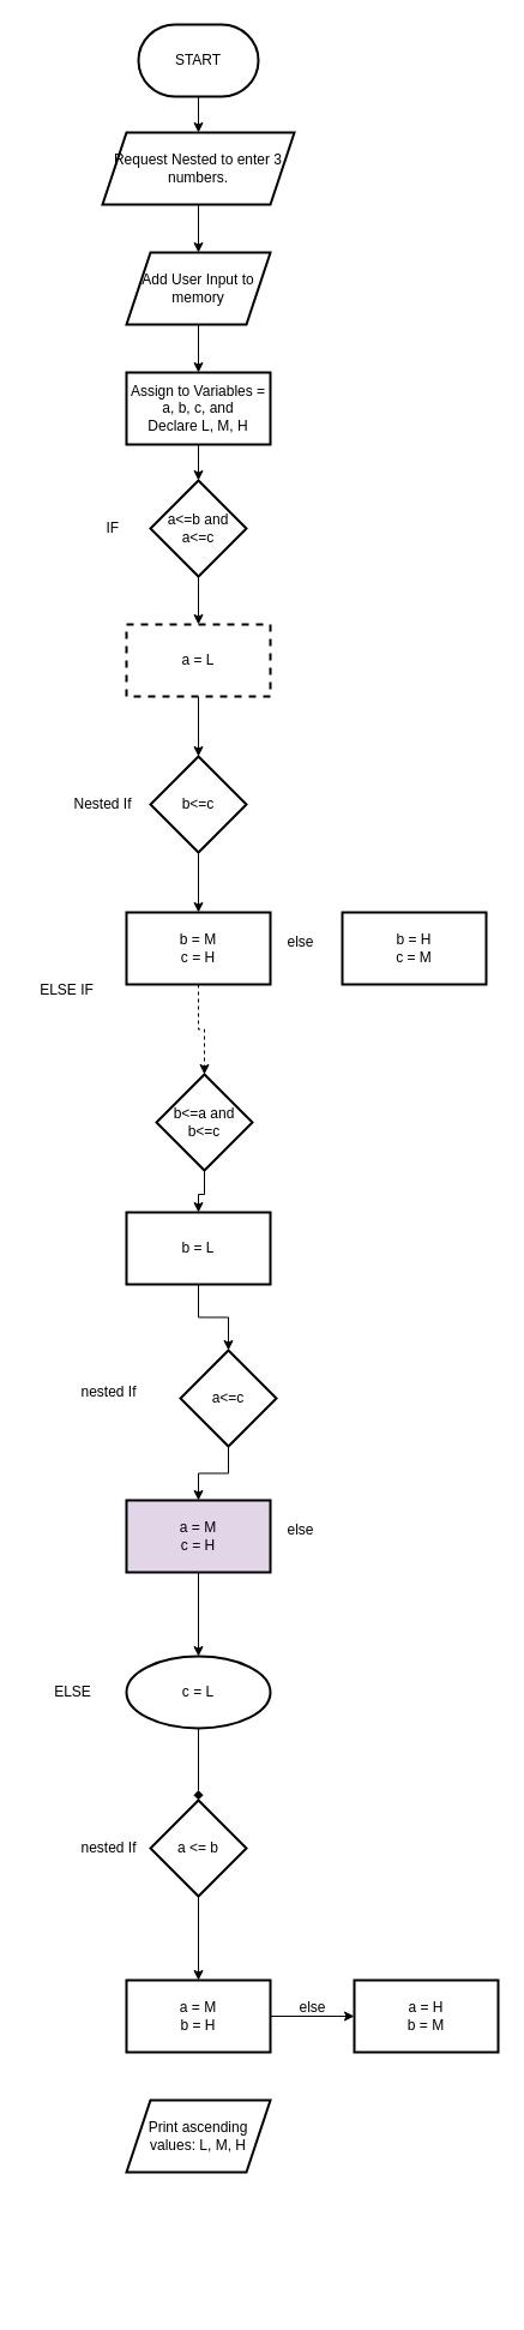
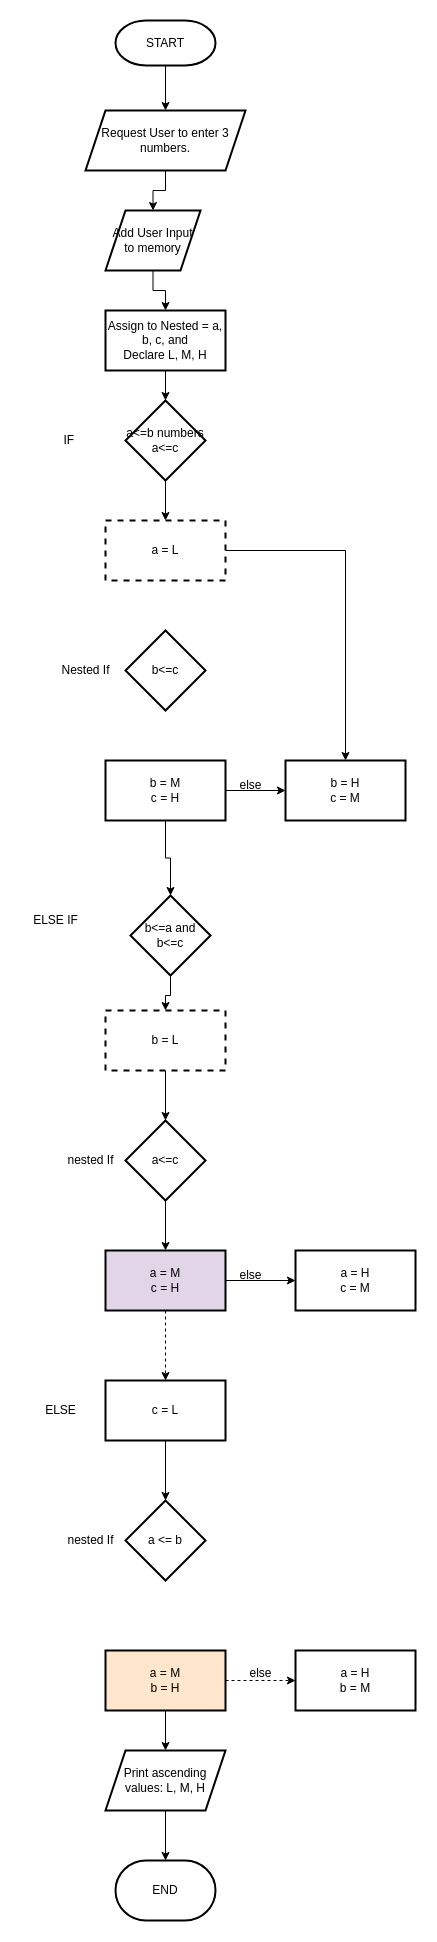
  <mxCell id="0" />
  <mxCell id="1" parent="0" />
  <mxCell id="2" value="" style="edgeStyle=orthogonalEdgeStyle;rounded=0;orthogonalLoop=1;jettySize=auto;html=1;" edge="1" parent="1" source="3" target="5"><mxGeometry relative="1" as="geometry" /></mxCell>
- <mxCell id="3" value="START" style="strokeWidth=2;html=1;shape=mxgraph.flowchart.terminator;whiteSpace=wrap;" vertex="1" parent="1"><mxGeometry x="115" y="20" width="100" height="60" as="geometry" /></mxCell>
+ <mxCell id="3" value="START" style="strokeWidth=2;html=1;shape=mxgraph.flowchart.terminator;whiteSpace=wrap;" vertex="1" parent="1"><mxGeometry x="115" y="20" width="100" height="45" as="geometry" /></mxCell>
  <mxCell id="4" value="" style="edgeStyle=orthogonalEdgeStyle;rounded=0;orthogonalLoop=1;jettySize=auto;html=1;" edge="1" parent="1" source="5" target="8"><mxGeometry relative="1" as="geometry" /></mxCell>
- <mxCell id="5" value="Request Nested to enter 3 numbers." style="shape=parallelogram;perimeter=parallelogramPerimeter;whiteSpace=wrap;html=1;fixedSize=1;strokeWidth=2;" vertex="1" parent="1"><mxGeometry x="85" y="110" width="160" height="60" as="geometry" /></mxCell>
+ <mxCell id="5" value="Request User to enter 3 numbers." style="shape=parallelogram;perimeter=parallelogramPerimeter;whiteSpace=wrap;html=1;fixedSize=1;strokeWidth=2;" vertex="1" parent="1"><mxGeometry x="85" y="110" width="160" height="60" as="geometry" /></mxCell>
  <mxCell id="6" value="" style="edgeStyle=orthogonalEdgeStyle;rounded=0;orthogonalLoop=1;jettySize=auto;html=1;startArrow=none;" edge="1" parent="1" source="40" target="9"><mxGeometry relative="1" as="geometry" /></mxCell>
  <mxCell id="7" value="" style="edgeStyle=orthogonalEdgeStyle;rounded=0;orthogonalLoop=1;jettySize=auto;html=1;" edge="1" parent="1" source="8" target="40"><mxGeometry relative="1" as="geometry" /></mxCell>
- <mxCell id="8" value="Add User Input to memory" style="shape=parallelogram;perimeter=parallelogramPerimeter;whiteSpace=wrap;html=1;fixedSize=1;strokeWidth=2;" vertex="1" parent="1"><mxGeometry x="105" y="210" width="120" height="60" as="geometry" /></mxCell>
- <mxCell id="9" value="a&amp;lt;=b and a&amp;lt;=c" style="rhombus;whiteSpace=wrap;html=1;strokeWidth=2;" vertex="1" parent="1"><mxGeometry x="125" y="400" width="80" height="80" as="geometry" /></mxCell>
+ <mxCell id="8" value="Add User Input to memory" style="shape=parallelogram;perimeter=parallelogramPerimeter;whiteSpace=wrap;html=1;fixedSize=1;strokeWidth=2;" vertex="1" parent="1"><mxGeometry x="105" y="210" width="95" height="60" as="geometry" /></mxCell>
+ <mxCell id="9" value="a&amp;lt;=b numbers a&amp;lt;=c" style="rhombus;whiteSpace=wrap;html=1;strokeWidth=2;" vertex="1" parent="1"><mxGeometry x="125" y="400" width="80" height="80" as="geometry" /></mxCell>
  <mxCell id="10" value="" style="edgeStyle=orthogonalEdgeStyle;rounded=0;orthogonalLoop=1;jettySize=auto;html=1;" edge="1" parent="1" source="9" target="12"><mxGeometry relative="1" as="geometry" /></mxCell>
- <mxCell id="11" value="" style="edgeStyle=orthogonalEdgeStyle;rounded=0;orthogonalLoop=1;jettySize=auto;html=1;" edge="1" parent="1" source="12" target="14"><mxGeometry relative="1" as="geometry" /></mxCell>
+ <mxCell id="11" value="" style="edgeStyle=orthogonalEdgeStyle;rounded=0;orthogonalLoop=1;jettySize=auto;html=1;" edge="1" parent="1" source="12" target="18"><mxGeometry relative="1" as="geometry" /></mxCell>
  <mxCell id="12" value="a = L" style="whiteSpace=wrap;html=1;strokeWidth=2;dashed=1;" vertex="1" parent="1"><mxGeometry x="105" y="520" width="120" height="60" as="geometry" /></mxCell>
- <mxCell id="13" value="" style="edgeStyle=orthogonalEdgeStyle;rounded=0;orthogonalLoop=1;jettySize=auto;html=1;" edge="1" parent="1" source="14" target="17"><mxGeometry relative="1" as="geometry" /></mxCell>
  <mxCell id="14" value="b&amp;lt;=c" style="rhombus;whiteSpace=wrap;html=1;strokeWidth=2;" vertex="1" parent="1"><mxGeometry x="125" y="630" width="80" height="80" as="geometry" /></mxCell>
- <mxCell id="16" value="" style="edgeStyle=orthogonalEdgeStyle;rounded=0;orthogonalLoop=1;jettySize=auto;html=1;dashed=1;" edge="1" parent="1" source="17" target="20"><mxGeometry relative="1" as="geometry" /></mxCell>
+ <mxCell id="15" value="" style="edgeStyle=orthogonalEdgeStyle;rounded=0;orthogonalLoop=1;jettySize=auto;html=1;" edge="1" parent="1" source="17" target="18"><mxGeometry relative="1" as="geometry" /></mxCell>
+ <mxCell id="16" value="" style="edgeStyle=orthogonalEdgeStyle;rounded=0;orthogonalLoop=1;jettySize=auto;html=1;" edge="1" parent="1" source="17" target="20"><mxGeometry relative="1" as="geometry" /></mxCell>
  <mxCell id="17" value="b = M&lt;br&gt;c = H" style="whiteSpace=wrap;html=1;strokeWidth=2;" vertex="1" parent="1"><mxGeometry x="105" y="760" width="120" height="60" as="geometry" /></mxCell>
  <mxCell id="18" value="b = H&lt;br&gt;c = M" style="whiteSpace=wrap;html=1;strokeWidth=2;" vertex="1" parent="1"><mxGeometry x="285" y="760" width="120" height="60" as="geometry" /></mxCell>
  <mxCell id="19" value="" style="edgeStyle=orthogonalEdgeStyle;rounded=0;orthogonalLoop=1;jettySize=auto;html=1;" edge="1" parent="1" source="20" target="22"><mxGeometry relative="1" as="geometry" /></mxCell>
  <mxCell id="20" value="b&amp;lt;=a and b&amp;lt;=c" style="rhombus;whiteSpace=wrap;html=1;strokeWidth=2;" vertex="1" parent="1"><mxGeometry x="130" y="895" width="80" height="80" as="geometry" /></mxCell>
  <mxCell id="21" value="" style="edgeStyle=orthogonalEdgeStyle;rounded=0;orthogonalLoop=1;jettySize=auto;html=1;" edge="1" parent="1" source="22" target="24"><mxGeometry relative="1" as="geometry" /></mxCell>
- <mxCell id="22" value="b = L" style="whiteSpace=wrap;html=1;strokeWidth=2;" vertex="1" parent="1"><mxGeometry x="105" y="1010" width="120" height="60" as="geometry" /></mxCell>
+ <mxCell id="22" value="b = L" style="whiteSpace=wrap;html=1;strokeWidth=2;dashed=1;" vertex="1" parent="1"><mxGeometry x="105" y="1010" width="120" height="60" as="geometry" /></mxCell>
  <mxCell id="23" value="" style="edgeStyle=orthogonalEdgeStyle;rounded=0;orthogonalLoop=1;jettySize=auto;html=1;" edge="1" parent="1" source="24" target="27"><mxGeometry relative="1" as="geometry" /></mxCell>
- <mxCell id="24" value="a&amp;lt;=c" style="rhombus;whiteSpace=wrap;html=1;strokeWidth=2;" vertex="1" parent="1"><mxGeometry x="150" y="1125" width="80" height="80" as="geometry" /></mxCell>
- <mxCell id="26" value="" style="edgeStyle=orthogonalEdgeStyle;rounded=0;orthogonalLoop=1;jettySize=auto;html=1;" edge="1" parent="1" source="27" target="30"><mxGeometry relative="1" as="geometry" /></mxCell>
+ <mxCell id="24" value="a&amp;lt;=c" style="rhombus;whiteSpace=wrap;html=1;strokeWidth=2;" vertex="1" parent="1"><mxGeometry x="125" y="1120" width="80" height="80" as="geometry" /></mxCell>
+ <mxCell id="25" value="" style="edgeStyle=orthogonalEdgeStyle;rounded=0;orthogonalLoop=1;jettySize=auto;html=1;" edge="1" parent="1" source="27" target="28"><mxGeometry relative="1" as="geometry" /></mxCell>
+ <mxCell id="26" value="" style="edgeStyle=orthogonalEdgeStyle;rounded=0;orthogonalLoop=1;jettySize=auto;html=1;dashed=1;" edge="1" parent="1" source="27" target="30"><mxGeometry relative="1" as="geometry" /></mxCell>
  <mxCell id="27" value="a = M&lt;br&gt;c = H" style="whiteSpace=wrap;html=1;strokeWidth=2;fillColor=#e1d5e7;" vertex="1" parent="1"><mxGeometry x="105" y="1250" width="120" height="60" as="geometry" /></mxCell>
- <mxCell id="29" value="" style="edgeStyle=orthogonalEdgeStyle;rounded=0;orthogonalLoop=1;jettySize=auto;html=1;endArrow=diamond;" edge="1" parent="1" source="30" target="32"><mxGeometry relative="1" as="geometry" /></mxCell>
- <mxCell id="30" value="c = L" style="ellipse;whiteSpace=wrap;html=1;strokeWidth=2;" vertex="1" parent="1"><mxGeometry x="105" y="1380" width="120" height="60" as="geometry" /></mxCell>
- <mxCell id="31" value="" style="edgeStyle=orthogonalEdgeStyle;rounded=0;orthogonalLoop=1;jettySize=auto;html=1;" edge="1" parent="1" source="32" target="35"><mxGeometry relative="1" as="geometry" /></mxCell>
+ <mxCell id="28" value="a = H&lt;br&gt;c = M" style="whiteSpace=wrap;html=1;strokeWidth=2;" vertex="1" parent="1"><mxGeometry x="295" y="1250" width="120" height="60" as="geometry" /></mxCell>
+ <mxCell id="29" value="" style="edgeStyle=orthogonalEdgeStyle;rounded=0;orthogonalLoop=1;jettySize=auto;html=1;" edge="1" parent="1" source="30" target="32"><mxGeometry relative="1" as="geometry" /></mxCell>
+ <mxCell id="30" value="c = L" style="whiteSpace=wrap;html=1;strokeWidth=2;" vertex="1" parent="1"><mxGeometry x="105" y="1380" width="120" height="60" as="geometry" /></mxCell>
  <mxCell id="32" value="a &amp;lt;= b" style="rhombus;whiteSpace=wrap;html=1;strokeWidth=2;" vertex="1" parent="1"><mxGeometry x="125" y="1500" width="80" height="80" as="geometry" /></mxCell>
- <mxCell id="33" value="" style="edgeStyle=orthogonalEdgeStyle;rounded=0;orthogonalLoop=1;jettySize=auto;html=1;" edge="1" parent="1" source="35" target="36"><mxGeometry relative="1" as="geometry" /></mxCell>
- <mxCell id="35" value="a = M&lt;br&gt;b = H" style="whiteSpace=wrap;html=1;strokeWidth=2;" vertex="1" parent="1"><mxGeometry x="105" y="1650" width="120" height="60" as="geometry" /></mxCell>
+ <mxCell id="33" value="" style="edgeStyle=orthogonalEdgeStyle;rounded=0;orthogonalLoop=1;jettySize=auto;html=1;dashed=1;" edge="1" parent="1" source="35" target="36"><mxGeometry relative="1" as="geometry" /></mxCell>
+ <mxCell id="34" value="" style="edgeStyle=orthogonalEdgeStyle;rounded=0;orthogonalLoop=1;jettySize=auto;html=1;" edge="1" parent="1" source="35" target="38"><mxGeometry relative="1" as="geometry" /></mxCell>
+ <mxCell id="35" value="a = M&lt;br&gt;b = H" style="whiteSpace=wrap;html=1;strokeWidth=2;fillColor=#ffe6cc;" vertex="1" parent="1"><mxGeometry x="105" y="1650" width="120" height="60" as="geometry" /></mxCell>
  <mxCell id="36" value="a = H&lt;br&gt;b = M" style="whiteSpace=wrap;html=1;strokeWidth=2;" vertex="1" parent="1"><mxGeometry x="295" y="1650" width="120" height="60" as="geometry" /></mxCell>
+ <mxCell id="37" value="" style="edgeStyle=orthogonalEdgeStyle;rounded=0;orthogonalLoop=1;jettySize=auto;html=1;" edge="1" parent="1" source="38" target="39"><mxGeometry relative="1" as="geometry" /></mxCell>
  <mxCell id="38" value="Print ascending values: L, M, H" style="shape=parallelogram;perimeter=parallelogramPerimeter;whiteSpace=wrap;html=1;fixedSize=1;strokeWidth=2;" vertex="1" parent="1"><mxGeometry x="105" y="1750" width="120" height="60" as="geometry" /></mxCell>
- <mxCell id="40" value="Assign to Variables = a, b, c, and&lt;br&gt;Declare L, M, H" style="whiteSpace=wrap;html=1;strokeWidth=2;" vertex="1" parent="1"><mxGeometry x="105" y="310" width="120" height="60" as="geometry" /></mxCell>
- <mxCell id="41" value="IF&amp;nbsp;" style="text;html=1;resizable=0;autosize=1;align=center;verticalAlign=middle;points=[];fillColor=none;strokeColor=none;rounded=0;" vertex="1" parent="1"><mxGeometry x="75" y="425" width="40" height="30" as="geometry" /></mxCell>
+ <mxCell id="39" value="END" style="strokeWidth=2;html=1;shape=mxgraph.flowchart.terminator;whiteSpace=wrap;" vertex="1" parent="1"><mxGeometry x="115" y="1860" width="100" height="60" as="geometry" /></mxCell>
+ <mxCell id="40" value="Assign to Nested = a, b, c, and&lt;br&gt;Declare L, M, H" style="whiteSpace=wrap;html=1;strokeWidth=2;" vertex="1" parent="1"><mxGeometry x="105" y="310" width="120" height="60" as="geometry" /></mxCell>
+ <mxCell id="41" value="IF&amp;nbsp;" style="text;html=1;resizable=0;autosize=1;align=center;verticalAlign=middle;points=[];fillColor=none;strokeColor=none;rounded=0;" vertex="1" parent="1"><mxGeometry x="50" y="425" width="40" height="30" as="geometry" /></mxCell>
  <mxCell id="42" value="Nested If" style="text;html=1;resizable=0;autosize=1;align=center;verticalAlign=middle;points=[];fillColor=none;strokeColor=none;rounded=0;" vertex="1" parent="1"><mxGeometry x="50" y="655" width="70" height="30" as="geometry" /></mxCell>
  <mxCell id="43" value="else" style="text;html=1;resizable=0;autosize=1;align=center;verticalAlign=middle;points=[];fillColor=none;strokeColor=none;rounded=0;" vertex="1" parent="1"><mxGeometry x="225" y="770" width="50" height="30" as="geometry" /></mxCell>
- <mxCell id="44" value="ELSE IF" style="text;html=1;resizable=0;autosize=1;align=center;verticalAlign=middle;points=[];fillColor=none;strokeColor=none;rounded=0;" vertex="1" parent="1"><mxGeometry x="20" y="810" width="70" height="30" as="geometry" /></mxCell>
+ <mxCell id="44" value="ELSE IF" style="text;html=1;resizable=0;autosize=1;align=center;verticalAlign=middle;points=[];fillColor=none;strokeColor=none;rounded=0;" vertex="1" parent="1"><mxGeometry x="20" y="905" width="70" height="30" as="geometry" /></mxCell>
  <mxCell id="45" value="nested If" style="text;html=1;resizable=0;autosize=1;align=center;verticalAlign=middle;points=[];fillColor=none;strokeColor=none;rounded=0;" vertex="1" parent="1"><mxGeometry x="55" y="1145" width="70" height="30" as="geometry" /></mxCell>
  <mxCell id="46" value="else" style="text;html=1;resizable=0;autosize=1;align=center;verticalAlign=middle;points=[];fillColor=none;strokeColor=none;rounded=0;" vertex="1" parent="1"><mxGeometry x="225" y="1260" width="50" height="30" as="geometry" /></mxCell>
  <mxCell id="47" value="ELSE" style="text;html=1;resizable=0;autosize=1;align=center;verticalAlign=middle;points=[];fillColor=none;strokeColor=none;rounded=0;" vertex="1" parent="1"><mxGeometry x="35" y="1395" width="50" height="30" as="geometry" /></mxCell>
  <mxCell id="48" value="nested If" style="text;html=1;resizable=0;autosize=1;align=center;verticalAlign=middle;points=[];fillColor=none;strokeColor=none;rounded=0;" vertex="1" parent="1"><mxGeometry x="55" y="1525" width="70" height="30" as="geometry" /></mxCell>
  <mxCell id="49" value="else" style="text;html=1;resizable=0;autosize=1;align=center;verticalAlign=middle;points=[];fillColor=none;strokeColor=none;rounded=0;" vertex="1" parent="1"><mxGeometry x="235" y="1658" width="50" height="30" as="geometry" /></mxCell>
